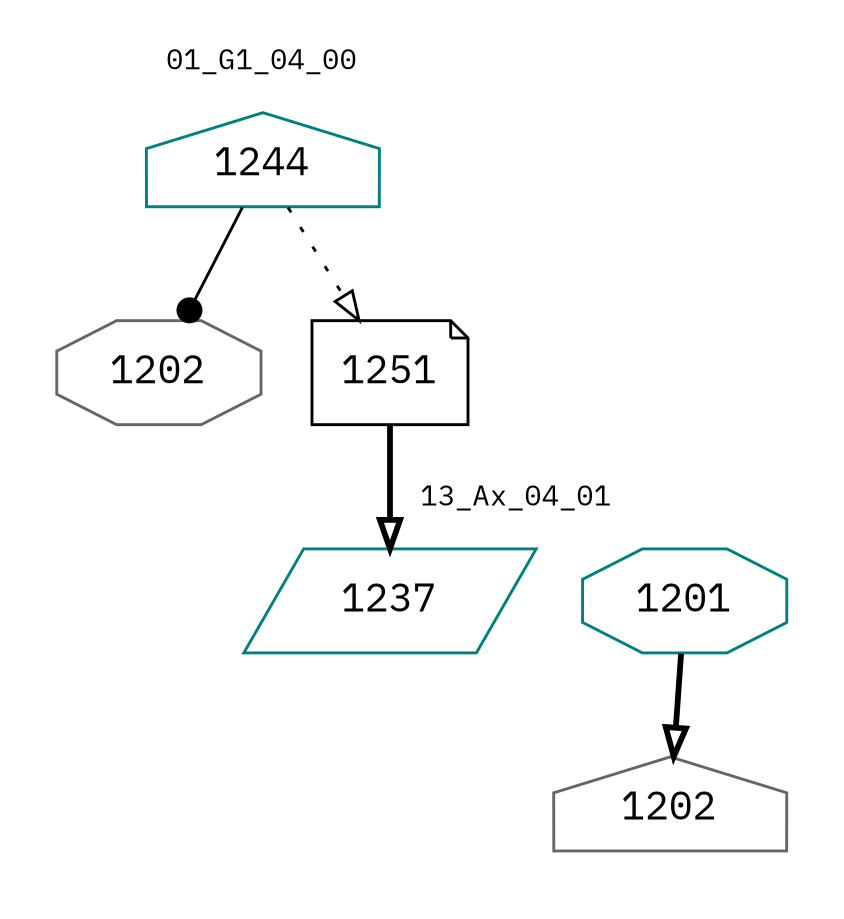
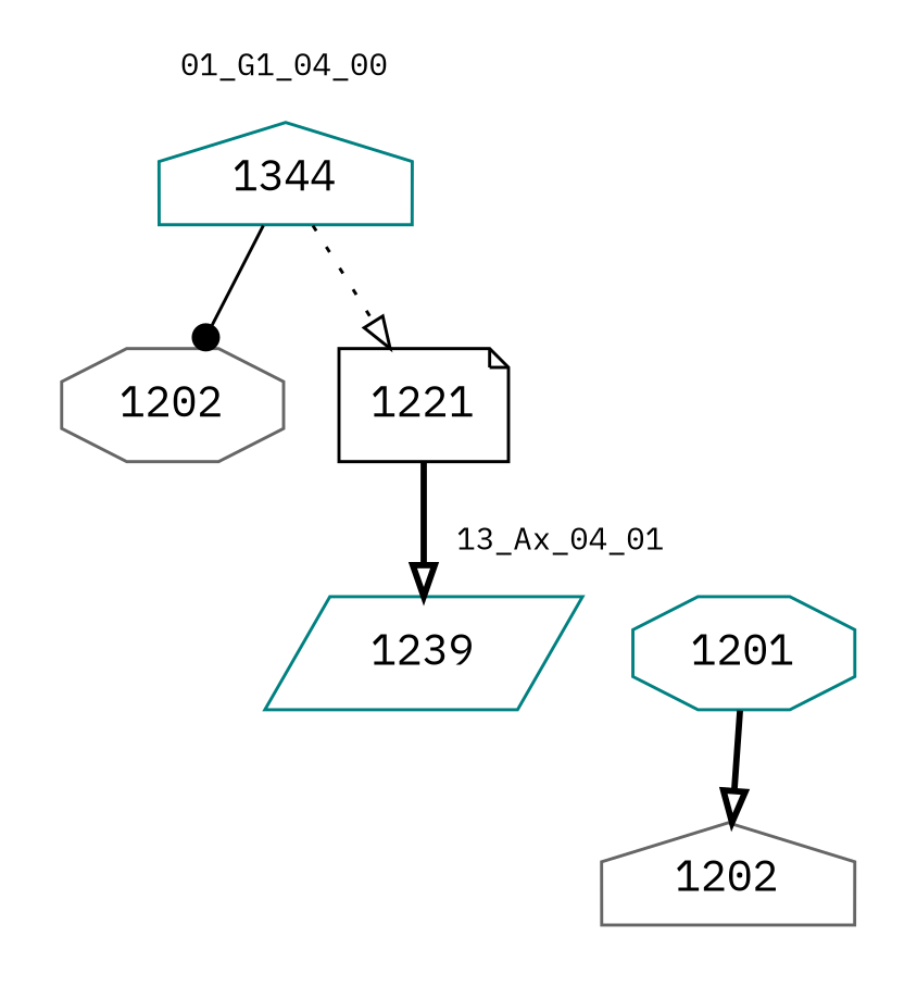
  digraph {
    fontname="IBM Plex Mono"
    node [color=teal fontname="IBM Plex Mono" shape=octagon]
    edge [arrowhead=onormal color=black fontname="IBM Plex Mono" style=bold]
    n1 [label=1201]
    n2 [color=gray40 label=1202 shape=house]
-   n3 [label=1237 shape=parallelogram]
-   n4 [label=1244 shape=house]
+   n3 [label=1239 shape=parallelogram]
+   n4 [label=1344 shape=house]
    n5 [color=gray40 label=1202]
-   n6 [color=black label=1251 shape=note]
+   n6 [color=black label=1221 shape=note]
    subgraph cluster_1 {
      color=white
      fontsize=10
      label="13_Ax_04_01"
      n1
      n2
      n3
    }
    subgraph cluster_2 {
      color=white
      fontsize=10
      label="01_G1_04_00"
      n4
      n5
      n6
    }
    n1 -> n2
    n4 -> n5 [arrowhead=dot style=solid]
    n4 -> n6 [style=dotted]
    n6 -> n3
  }
